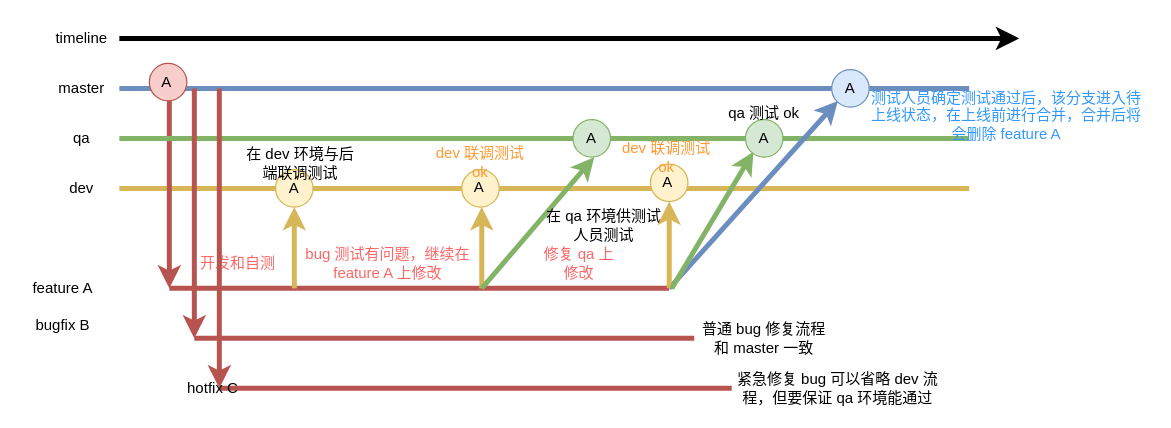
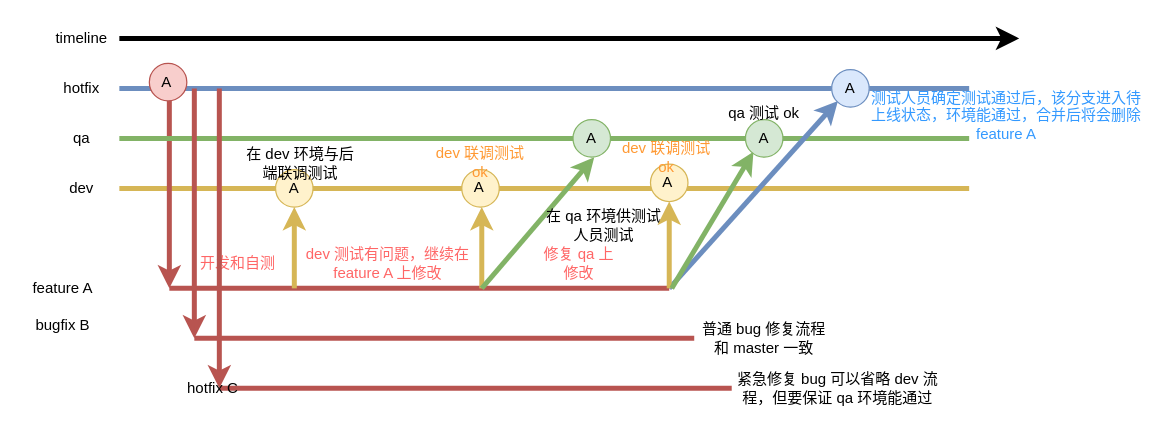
  <mxCell id="0" />
  <mxCell id="1" parent="0" />
  <mxCell id="2" value="" style="endArrow=classic;html=1;strokeWidth=4;" edge="1" parent="1"><mxGeometry width="50" height="50" relative="1" as="geometry"><mxPoint x="95" y="30" as="sourcePoint" /><mxPoint x="815" y="30" as="targetPoint" /></mxGeometry></mxCell>
  <mxCell id="3" value="" style="endArrow=none;html=1;fillColor=#dae8fc;strokeColor=#6c8ebf;strokeWidth=4;" edge="1" parent="1" source="39"><mxGeometry width="50" height="50" relative="1" as="geometry"><mxPoint x="95" y="70" as="sourcePoint" /><mxPoint x="775" y="70" as="targetPoint" /></mxGeometry></mxCell>
  <mxCell id="4" value="" style="endArrow=none;html=1;fillColor=#d5e8d4;strokeColor=#82b366;strokeWidth=4;" edge="1" parent="1" source="24"><mxGeometry width="50" height="50" relative="1" as="geometry"><mxPoint x="95" y="110" as="sourcePoint" /><mxPoint x="775" y="110" as="targetPoint" /></mxGeometry></mxCell>
  <mxCell id="5" value="" style="endArrow=none;html=1;fillColor=#fff2cc;strokeColor=#d6b656;strokeWidth=4;" edge="1" parent="1"><mxGeometry width="50" height="50" relative="1" as="geometry"><mxPoint x="95" y="150" as="sourcePoint" /><mxPoint x="775" y="150" as="targetPoint" /></mxGeometry></mxCell>
- <mxCell id="6" value="master" style="text;html=1;strokeColor=none;fillColor=none;align=center;verticalAlign=middle;whiteSpace=wrap;rounded=0;" vertex="1" parent="1"><mxGeometry x="45" y="60" width="40" height="20" as="geometry" /></mxCell>
+ <mxCell id="6" value="hotfix" style="text;html=1;strokeColor=none;fillColor=none;align=center;verticalAlign=middle;whiteSpace=wrap;rounded=0;" vertex="1" parent="1"><mxGeometry x="45" y="60" width="40" height="20" as="geometry" /></mxCell>
  <mxCell id="7" value="qa" style="text;html=1;strokeColor=none;fillColor=none;align=center;verticalAlign=middle;whiteSpace=wrap;rounded=0;" vertex="1" parent="1"><mxGeometry x="45" y="100" width="40" height="20" as="geometry" /></mxCell>
  <mxCell id="8" value="dev" style="text;html=1;strokeColor=none;fillColor=none;align=center;verticalAlign=middle;whiteSpace=wrap;rounded=0;" vertex="1" parent="1"><mxGeometry x="45" y="140" width="40" height="20" as="geometry" /></mxCell>
  <mxCell id="9" value="timeline" style="text;html=1;strokeColor=none;fillColor=none;align=center;verticalAlign=middle;whiteSpace=wrap;rounded=0;" vertex="1" parent="1"><mxGeometry x="45" y="20" width="40" height="20" as="geometry" /></mxCell>
  <mxCell id="10" value="" style="endArrow=classic;html=1;strokeWidth=4;fillColor=#f8cecc;strokeColor=#b85450;" edge="1" parent="1"><mxGeometry width="50" height="50" relative="1" as="geometry"><mxPoint x="135" y="70" as="sourcePoint" /><mxPoint x="135" y="230" as="targetPoint" /></mxGeometry></mxCell>
  <mxCell id="11" value="" style="endArrow=none;html=1;strokeWidth=4;fillColor=#f8cecc;strokeColor=#b85450;" edge="1" parent="1"><mxGeometry width="50" height="50" relative="1" as="geometry"><mxPoint x="135" y="230" as="sourcePoint" /><mxPoint x="535" y="230" as="targetPoint" /></mxGeometry></mxCell>
  <mxCell id="12" value="feature A" style="text;html=1;strokeColor=none;fillColor=none;align=center;verticalAlign=middle;whiteSpace=wrap;rounded=0;" vertex="1" parent="1"><mxGeometry x="20" y="220" width="60" height="20" as="geometry" /></mxCell>
  <mxCell id="13" value="开发和自测" style="text;html=1;strokeColor=none;fillColor=none;align=center;verticalAlign=middle;whiteSpace=wrap;rounded=0;fontColor=#FF6666;" vertex="1" parent="1"><mxGeometry x="145" y="200" width="90" height="20" as="geometry" /></mxCell>
  <mxCell id="14" value="" style="endArrow=classic;html=1;strokeWidth=4;fillColor=#fff2cc;strokeColor=#d6b656;entryX=0.5;entryY=1;entryDx=0;entryDy=0;" edge="1" parent="1" target="15"><mxGeometry width="50" height="50" relative="1" as="geometry"><mxPoint x="235" y="230" as="sourcePoint" /><mxPoint x="235" y="150" as="targetPoint" /></mxGeometry></mxCell>
  <mxCell id="15" value="" style="ellipse;whiteSpace=wrap;html=1;aspect=fixed;fillColor=#fff2cc;strokeColor=#d6b656;" vertex="1" parent="1"><mxGeometry x="220" y="135" width="30" height="30" as="geometry" /></mxCell>
  <mxCell id="16" value="A" style="text;html=1;strokeColor=none;fillColor=none;align=center;verticalAlign=middle;whiteSpace=wrap;rounded=0;" vertex="1" parent="1"><mxGeometry x="215" y="140" width="40" height="20" as="geometry" /></mxCell>
  <mxCell id="17" value="在 dev 环境与后端联调测试" style="text;html=1;strokeColor=none;fillColor=none;align=center;verticalAlign=middle;whiteSpace=wrap;rounded=0;fontColor=#000000;" vertex="1" parent="1"><mxGeometry x="190" y="120" width="100" height="20" as="geometry" /></mxCell>
  <mxCell id="18" value="" style="ellipse;whiteSpace=wrap;html=1;aspect=fixed;fillColor=#fff2cc;strokeColor=#d6b656;" vertex="1" parent="1"><mxGeometry x="369" y="135" width="30" height="30" as="geometry" /></mxCell>
  <mxCell id="19" value="A" style="text;html=1;strokeColor=none;fillColor=none;align=center;verticalAlign=middle;whiteSpace=wrap;rounded=0;" vertex="1" parent="1"><mxGeometry x="363" y="139" width="40" height="20" as="geometry" /></mxCell>
- <mxCell id="20" value="bug 测试有问题，继续在 feature A 上修改" style="text;html=1;strokeColor=none;fillColor=none;align=center;verticalAlign=middle;whiteSpace=wrap;rounded=0;fontColor=#FF6666;" vertex="1" parent="1"><mxGeometry x="240" y="200" width="140" height="20" as="geometry" /></mxCell>
+ <mxCell id="20" value="dev 测试有问题，继续在 feature A 上修改" style="text;html=1;strokeColor=none;fillColor=none;align=center;verticalAlign=middle;whiteSpace=wrap;rounded=0;fontColor=#FF6666;" vertex="1" parent="1"><mxGeometry x="240" y="200" width="140" height="20" as="geometry" /></mxCell>
  <mxCell id="21" value="" style="endArrow=classic;html=1;strokeWidth=4;fillColor=#fff2cc;strokeColor=#d6b656;entryX=0.5;entryY=1;entryDx=0;entryDy=0;" edge="1" parent="1"><mxGeometry width="50" height="50" relative="1" as="geometry"><mxPoint x="385" y="230" as="sourcePoint" /><mxPoint x="385" y="165" as="targetPoint" /></mxGeometry></mxCell>
  <mxCell id="22" value="dev 联调测试 ok" style="text;html=1;strokeColor=none;fillColor=none;align=center;verticalAlign=middle;whiteSpace=wrap;rounded=0;fontColor=#FF9933;" vertex="1" parent="1"><mxGeometry x="344" y="119" width="80" height="20" as="geometry" /></mxCell>
  <mxCell id="23" value="" style="endArrow=classic;html=1;strokeWidth=4;fillColor=#d5e8d4;strokeColor=#82b366;" edge="1" parent="1"><mxGeometry width="50" height="50" relative="1" as="geometry"><mxPoint x="385" y="230" as="sourcePoint" /><mxPoint x="475" y="125" as="targetPoint" /><Array as="points" /></mxGeometry></mxCell>
  <mxCell id="24" value="" style="ellipse;whiteSpace=wrap;html=1;aspect=fixed;fillColor=#d5e8d4;strokeColor=#82b366;" vertex="1" parent="1"><mxGeometry x="458" y="95" width="30" height="30" as="geometry" /></mxCell>
  <mxCell id="25" value="" style="endArrow=none;html=1;fillColor=#d5e8d4;strokeColor=#82b366;strokeWidth=4;" edge="1" parent="1" target="24"><mxGeometry width="50" height="50" relative="1" as="geometry"><mxPoint x="95" y="110" as="sourcePoint" /><mxPoint x="775" y="110" as="targetPoint" /></mxGeometry></mxCell>
  <mxCell id="26" value="A" style="text;html=1;strokeColor=none;fillColor=none;align=center;verticalAlign=middle;whiteSpace=wrap;rounded=0;" vertex="1" parent="1"><mxGeometry x="453" y="100" width="40" height="20" as="geometry" /></mxCell>
  <mxCell id="27" value="在 qa 环境供测试人员测试" style="text;html=1;strokeColor=none;fillColor=none;align=center;verticalAlign=middle;whiteSpace=wrap;rounded=0;" vertex="1" parent="1"><mxGeometry x="433" y="170" width="100" height="20" as="geometry" /></mxCell>
  <mxCell id="28" value="" style="endArrow=classic;html=1;strokeWidth=4;fillColor=#dae8fc;strokeColor=#6c8ebf;entryX=0.25;entryY=1;entryDx=0;entryDy=0;" edge="1" parent="1" target="41"><mxGeometry width="50" height="50" relative="1" as="geometry"><mxPoint x="535" y="230" as="sourcePoint" /><mxPoint x="675" y="90" as="targetPoint" /></mxGeometry></mxCell>
- <mxCell id="29" value="测试人员确定测试通过后，该分支进入待上线状态，在上线前进行合并，合并后将会删除 feature A" style="text;html=1;strokeColor=none;fillColor=none;align=center;verticalAlign=middle;whiteSpace=wrap;rounded=0;fontColor=#3399FF;" vertex="1" parent="1"><mxGeometry x="695" y="82" width="220" height="20" as="geometry" /></mxCell>
+ <mxCell id="29" value="测试人员确定测试通过后，该分支进入待上线状态，环境能通过，合并后将会删除 feature A" style="text;html=1;strokeColor=none;fillColor=none;align=center;verticalAlign=middle;whiteSpace=wrap;rounded=0;fontColor=#3399FF;" vertex="1" parent="1"><mxGeometry x="695" y="82" width="220" height="20" as="geometry" /></mxCell>
  <mxCell id="30" value="" style="endArrow=classic;html=1;strokeWidth=4;fontColor=#FF9933;fillColor=#fff2cc;strokeColor=#d6b656;entryX=0.5;entryY=1;entryDx=0;entryDy=0;" edge="1" parent="1" target="32"><mxGeometry width="50" height="50" relative="1" as="geometry"><mxPoint x="535" y="230" as="sourcePoint" /><mxPoint x="535" y="170" as="targetPoint" /></mxGeometry></mxCell>
  <mxCell id="31" value="修复 qa 上修改" style="text;html=1;strokeColor=none;fillColor=none;align=center;verticalAlign=middle;whiteSpace=wrap;rounded=0;fontColor=#FF6666;" vertex="1" parent="1"><mxGeometry x="433" y="200" width="60" height="20" as="geometry" /></mxCell>
  <mxCell id="32" value="" style="ellipse;whiteSpace=wrap;html=1;aspect=fixed;fillColor=#fff2cc;strokeColor=#d6b656;" vertex="1" parent="1"><mxGeometry x="520" y="130.5" width="30" height="30" as="geometry" /></mxCell>
  <mxCell id="33" value="A" style="text;html=1;strokeColor=none;fillColor=none;align=center;verticalAlign=middle;whiteSpace=wrap;rounded=0;fontColor=#000000;" vertex="1" parent="1"><mxGeometry x="514" y="135" width="40" height="20" as="geometry" /></mxCell>
  <mxCell id="34" value="dev 联调测试 ok" style="text;html=1;strokeColor=none;fillColor=none;align=center;verticalAlign=middle;whiteSpace=wrap;rounded=0;fontColor=#FF9933;" vertex="1" parent="1"><mxGeometry x="493" y="115" width="80" height="20" as="geometry" /></mxCell>
  <mxCell id="35" value="" style="endArrow=classic;html=1;strokeWidth=4;fontColor=#000000;fillColor=#d5e8d4;strokeColor=#82b366;entryX=0;entryY=1;entryDx=0;entryDy=0;" edge="1" parent="1"><mxGeometry width="50" height="50" relative="1" as="geometry"><mxPoint x="537" y="230" as="sourcePoint" /><mxPoint x="602.393" y="120.607" as="targetPoint" /></mxGeometry></mxCell>
  <mxCell id="36" value="" style="ellipse;whiteSpace=wrap;html=1;aspect=fixed;fillColor=#d5e8d4;strokeColor=#82b366;" vertex="1" parent="1"><mxGeometry x="596" y="95" width="30" height="30" as="geometry" /></mxCell>
  <mxCell id="37" value="A" style="text;html=1;strokeColor=none;fillColor=none;align=center;verticalAlign=middle;whiteSpace=wrap;rounded=0;fontColor=#000000;" vertex="1" parent="1"><mxGeometry x="591" y="100" width="40" height="20" as="geometry" /></mxCell>
  <mxCell id="38" value="qa 测试 ok" style="text;html=1;strokeColor=none;fillColor=none;align=center;verticalAlign=middle;whiteSpace=wrap;rounded=0;fontColor=#000000;" vertex="1" parent="1"><mxGeometry x="581" y="80" width="60" height="20" as="geometry" /></mxCell>
  <mxCell id="39" value="" style="ellipse;whiteSpace=wrap;html=1;aspect=fixed;fillColor=#dae8fc;strokeColor=#6c8ebf;" vertex="1" parent="1"><mxGeometry x="665" y="55" width="30" height="30" as="geometry" /></mxCell>
  <mxCell id="40" value="" style="endArrow=none;html=1;fillColor=#dae8fc;strokeColor=#6c8ebf;strokeWidth=4;" edge="1" parent="1" target="39"><mxGeometry width="50" height="50" relative="1" as="geometry"><mxPoint x="95" y="70" as="sourcePoint" /><mxPoint x="775" y="70" as="targetPoint" /></mxGeometry></mxCell>
  <mxCell id="41" value="A" style="text;html=1;strokeColor=none;fillColor=none;align=center;verticalAlign=middle;whiteSpace=wrap;rounded=0;fontColor=#000000;" vertex="1" parent="1"><mxGeometry x="660" y="60" width="40" height="20" as="geometry" /></mxCell>
  <mxCell id="42" value="" style="ellipse;whiteSpace=wrap;html=1;aspect=fixed;fillColor=#f8cecc;strokeColor=#b85450;" vertex="1" parent="1"><mxGeometry x="119" y="50" width="30" height="30" as="geometry" /></mxCell>
  <mxCell id="43" value="A" style="text;html=1;strokeColor=none;fillColor=none;align=center;verticalAlign=middle;whiteSpace=wrap;rounded=0;" vertex="1" parent="1"><mxGeometry x="113" y="55" width="40" height="20" as="geometry" /></mxCell>
  <mxCell id="44" value="" style="endArrow=classic;html=1;strokeWidth=4;fontColor=#000000;fillColor=#f8cecc;strokeColor=#b85450;" edge="1" parent="1"><mxGeometry width="50" height="50" relative="1" as="geometry"><mxPoint x="155" y="70" as="sourcePoint" /><mxPoint x="155" y="270" as="targetPoint" /></mxGeometry></mxCell>
  <mxCell id="45" value="bugfix B" style="text;html=1;strokeColor=none;fillColor=none;align=center;verticalAlign=middle;whiteSpace=wrap;rounded=0;fontColor=#000000;" vertex="1" parent="1"><mxGeometry x="25" y="250" width="50" height="20" as="geometry" /></mxCell>
  <mxCell id="46" value="" style="endArrow=none;html=1;strokeWidth=4;fontColor=#000000;fillColor=#f8cecc;strokeColor=#b85450;" edge="1" parent="1"><mxGeometry width="50" height="50" relative="1" as="geometry"><mxPoint x="155" y="270" as="sourcePoint" /><mxPoint x="555" y="270" as="targetPoint" /></mxGeometry></mxCell>
  <mxCell id="47" value="" style="endArrow=classic;html=1;strokeWidth=4;fontColor=#000000;fillColor=#f8cecc;strokeColor=#b85450;" edge="1" parent="1"><mxGeometry width="50" height="50" relative="1" as="geometry"><mxPoint x="175" y="70" as="sourcePoint" /><mxPoint x="175" y="310" as="targetPoint" /></mxGeometry></mxCell>
  <mxCell id="48" value="" style="endArrow=none;html=1;strokeWidth=4;fontColor=#000000;fillColor=#f8cecc;strokeColor=#b85450;" edge="1" parent="1"><mxGeometry width="50" height="50" relative="1" as="geometry"><mxPoint x="175" y="310" as="sourcePoint" /><mxPoint x="585" y="310" as="targetPoint" /></mxGeometry></mxCell>
  <mxCell id="49" value="hotfix C" style="text;html=1;strokeColor=none;fillColor=none;align=center;verticalAlign=middle;whiteSpace=wrap;rounded=0;fontColor=#000000;" vertex="1" parent="1"><mxGeometry x="145" y="300" width="50" height="20" as="geometry" /></mxCell>
  <mxCell id="50" value="普通 bug 修复流程和 master 一致" style="text;html=1;strokeColor=none;fillColor=none;align=center;verticalAlign=middle;whiteSpace=wrap;rounded=0;fontColor=#000000;" vertex="1" parent="1"><mxGeometry x="556" y="260" width="110" height="20" as="geometry" /></mxCell>
  <mxCell id="51" value="紧急修复 bug 可以省略 dev 流程，但要保证 qa 环境能通过" style="text;html=1;strokeColor=none;fillColor=none;align=center;verticalAlign=middle;whiteSpace=wrap;rounded=0;fontColor=#000000;" vertex="1" parent="1"><mxGeometry x="585" y="300" width="170" height="20" as="geometry" /></mxCell>
